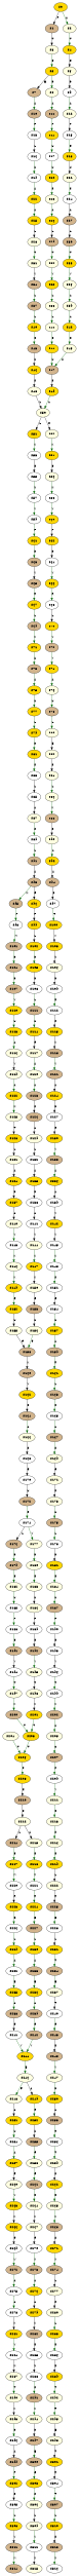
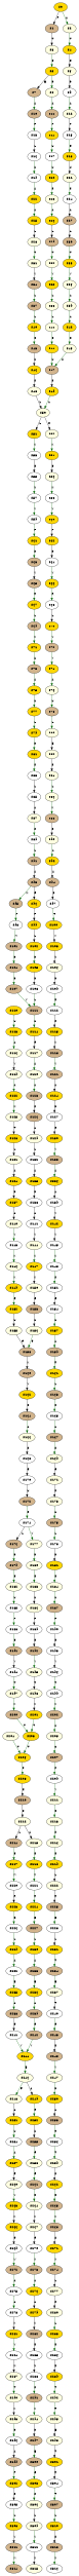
  strict digraph {
    fontname="DejaVu Sans Mono"
    node [fillcolor=gold fontname="DejaVu Sans Mono" style=filled]
    edge [color=darkgreen fontname="DejaVu Sans Mono"]
    S1 [fillcolor=tan]
    S0
    S2 [fillcolor=lightyellow]
    S3 [fillcolor=lightyellow]
    S4
    S5
    S6 [fillcolor=lightyellow]
    S7 [fillcolor=tan]
    S8 [fillcolor=lightyellow]
    S9 [fillcolor=white]
    S10 [fillcolor=tan]
    S11 [fillcolor=tan]
    S12 [fillcolor=lightyellow]
    S13 [fillcolor=white]
    S14
    S15 [fillcolor=white]
    S16 [fillcolor=white]
    S17 [fillcolor=white]
    S18
    S19 [fillcolor=white]
    S20
    S21 [fillcolor=lightyellow]
    S22
    S23 [fillcolor=lightyellow]
    S24 [fillcolor=white]
    S25
    S26
    S27 [fillcolor=tan]
    S28 [fillcolor=lightyellow]
    S29 [fillcolor=tan]
    S30 [fillcolor=tan]
    S31 [fillcolor=lightyellow]
    S32 [fillcolor=lightyellow]
    S33
    S34 [fillcolor=tan]
    S35
    S36 [fillcolor=lightyellow]
    S37 [fillcolor=tan]
    S38 [fillcolor=lightyellow]
    S39 [fillcolor=lightyellow]
    S40
    S41 [fillcolor=lightyellow]
    S42
    S43 [fillcolor=tan]
    S44
    S45 [fillcolor=lightyellow]
    S46
    S47 [fillcolor=tan]
    S48 [fillcolor=lightyellow]
    S49
    S50 [fillcolor=lightyellow]
    S51
    S52 [fillcolor=lightyellow]
    S53 [fillcolor=white]
    S54
    S55 [fillcolor=white]
    S56 [fillcolor=lightyellow]
    S57 [fillcolor=white]
    S58 [fillcolor=white]
    S59 [fillcolor=white]
    S60
    S61
    S62
    S63 [fillcolor=tan]
    S64 [fillcolor=white]
    S65 [fillcolor=tan]
    S66
    S67
    S68 [fillcolor=white]
    S69 [fillcolor=tan]
    S70
    S71
    S72 [fillcolor=tan]
    S73 [fillcolor=tan]
    S74
    S75
    S76 [fillcolor=lightyellow]
    S77
    S78 [fillcolor=tan]
    S79
    S80 [fillcolor=lightyellow]
    S81
    S82 [fillcolor=lightyellow]
    S83 [fillcolor=white]
    S84 [fillcolor=lightyellow]
    S85 [fillcolor=white]
    S86 [fillcolor=lightyellow]
    S87 [fillcolor=lightyellow]
    S88 [fillcolor=tan]
    S89 [fillcolor=white]
    S90 [fillcolor=lightyellow]
    S91 [fillcolor=tan]
    S92
    S93 [fillcolor=tan]
    S94 [fillcolor=tan]
    S95 [fillcolor=tan]
    S96
    S97 [fillcolor=white]
    S98 [fillcolor=white]
    S99
    S100
    S101 [fillcolor=tan]
    S102
    S103
    S104 [fillcolor=tan]
    S105
    S106 [fillcolor=lightyellow]
    S107 [fillcolor=tan]
    S108 [fillcolor=white]
    S109 [fillcolor=white]
    S110
    S111 [fillcolor=tan]
    S112 [fillcolor=white]
    S113
    S114
    S115
    S116 [fillcolor=lightyellow]
    S117 [fillcolor=lightyellow]
    S118 [fillcolor=tan]
    S119 [fillcolor=lightyellow]
    S120 [fillcolor=lightyellow]
    S121 [fillcolor=tan]
    S122
    S123 [fillcolor=tan]
    S124
    S125 [fillcolor=lightyellow]
    S126 [fillcolor=tan]
    S127 [fillcolor=white]
    S128
    S129 [fillcolor=lightyellow]
    S130
    S131 [fillcolor=lightyellow]
    S132 [fillcolor=white]
    S133 [fillcolor=tan]
    S134
    S135
    n137 [label=S536]
    S137
    S138 [fillcolor=white]
    S139 [fillcolor=white]
    S140 [fillcolor=lightyellow]
    S141 [fillcolor=white]
    S142
    S143 [fillcolor=white]
    S144 [fillcolor=lightyellow]
    S145 [fillcolor=white]
    S146 [fillcolor=lightyellow]
    S147
    S148 [fillcolor=white]
    S149
    S150 [fillcolor=lightyellow]
    S151 [fillcolor=white]
    S152
    S153 [fillcolor=tan]
    S154 [fillcolor=white]
    S155 [fillcolor=lightyellow]
    S156 [fillcolor=lightyellow]
    S157
    S158 [fillcolor=tan]
    S159 [fillcolor=tan]
    S160 [fillcolor=tan]
    S161
    S162
    S163 [fillcolor=tan]
    S164 [fillcolor=tan]
    S165 [fillcolor=white]
    S166 [fillcolor=lightyellow]
    S167 [fillcolor=tan]
    S168 [fillcolor=white]
    S169 [fillcolor=lightyellow]
    S170 [fillcolor=white]
    S171 [fillcolor=lightyellow]
    S172 [fillcolor=tan]
    S173 [fillcolor=lightyellow]
    S174 [fillcolor=white]
    S175 [fillcolor=tan]
    S176 [fillcolor=tan]
    S177 [fillcolor=lightyellow]
    S178 [fillcolor=white]
    S179 [fillcolor=tan]
    S180 [fillcolor=lightyellow]
    S181
    S182 [fillcolor=lightyellow]
    S183 [fillcolor=lightyellow]
    S184 [fillcolor=lightyellow]
    S185 [fillcolor=white]
    S186 [fillcolor=lightyellow]
    S187 [fillcolor=tan]
    S188 [fillcolor=white]
    S189 [fillcolor=white]
    S190 [fillcolor=white]
    S191 [fillcolor=tan]
    S192 [fillcolor=tan]
    S193 [fillcolor=white]
    S194 [fillcolor=white]
    S195 [fillcolor=lightyellow]
    S196 [fillcolor=white]
    S197 [fillcolor=lightyellow]
    S198 [fillcolor=lightyellow]
    S199 [fillcolor=white]
    S200 [fillcolor=tan]
    S201
    S202 [fillcolor=tan]
    S203
    S205 [fillcolor=lightyellow]
    S206
    S204 [fillcolor=lightyellow]
    S207 [fillcolor=tan]
    S208
    S209 [fillcolor=white]
    S210 [fillcolor=tan]
    S211 [fillcolor=lightyellow]
    S212 [fillcolor=lightyellow]
    S213 [fillcolor=lightyellow]
    S214 [fillcolor=tan]
    S215 [fillcolor=lightyellow]
    S216 [fillcolor=lightyellow]
    S217
    S218
    S219
    S220 [fillcolor=white]
    S221 [fillcolor=white]
    S222 [fillcolor=lightyellow]
    S223
    S224
    S225 [fillcolor=tan]
    S226 [fillcolor=white]
    S227 [fillcolor=tan]
    S228 [fillcolor=white]
    S229
    S230
    S231
    S232 [fillcolor=white]
    S233 [fillcolor=tan]
    S234 [fillcolor=tan]
    S235
    S236
    S237 [fillcolor=lightyellow]
    S238 [fillcolor=tan]
    S239 [fillcolor=tan]
    S240 [fillcolor=white]
    S241 [fillcolor=white]
    S242 [fillcolor=tan]
    S243 [fillcolor=tan]
    S244
    S245 [fillcolor=tan]
    S246 [fillcolor=lightyellow]
    S247 [fillcolor=lightyellow]
    S248 [fillcolor=lightyellow]
    S249
    S250
    S251
    S252
    S253 [fillcolor=tan]
    S254 [fillcolor=white]
    S255 [fillcolor=tan]
    S256 [fillcolor=white]
    S257
    S258 [fillcolor=lightyellow]
    S259 [fillcolor=lightyellow]
    S260 [fillcolor=lightyellow]
    S261 [fillcolor=tan]
    S262
    S263
    S264 [fillcolor=lightyellow]
-   S265 [fillcolor=lightyellow]
+   S265 [fillcolor=tan]
    S266
    S267 [fillcolor=lightyellow]
    S268 [fillcolor=tan]
    S269 [fillcolor=white]
    S270 [fillcolor=white]
    S271
    S272 [fillcolor=tan]
    S273 [fillcolor=tan]
    S274 [fillcolor=tan]
    S275 [fillcolor=white]
    S276
    S277 [fillcolor=lightyellow]
    S278 [fillcolor=white]
    S279
    S280 [fillcolor=lightyellow]
    S281
    S282 [fillcolor=tan]
    S283
    S284 [fillcolor=white]
    S285 [fillcolor=white]
    S286 [fillcolor=white]
    S287 [fillcolor=lightyellow]
    S288 [fillcolor=white]
    S289
    S290 [fillcolor=lightyellow]
    S291 [fillcolor=tan]
    S292 [fillcolor=lightyellow]
    S293 [fillcolor=lightyellow]
    S294 [fillcolor=lightyellow]
    S295 [fillcolor=lightyellow]
    S296 [fillcolor=white]
    S297 [fillcolor=tan]
    S298 [fillcolor=lightyellow]
    S299 [fillcolor=tan]
    S300 [fillcolor=tan]
    S301
    S302
    S303
    S304 [fillcolor=white]
    S305 [fillcolor=white]
    S306 [fillcolor=lightyellow]
    S307 [fillcolor=tan]
    S308
    S309 [fillcolor=lightyellow]
    S310
    S311 [fillcolor=tan]
    S312 [fillcolor=white]
    S313 [fillcolor=tan]
    S314 [fillcolor=tan]
    S315 [fillcolor=lightyellow]
    S316 [fillcolor=white]
    S1 -> S3 [color=black label=T]
    S0 -> S1 [color=black label=P]
    S0 -> S2 [label=A]
    S2 -> S4 [label=T]
    S3 -> S5 [label=F]
    S4 -> S6 [color=black label=F]
    S5 -> S7 [color=black label=E]
    S5 -> S8 [label=D]
    S6 -> S9 [color=black label=D]
    S7 -> S10 [label=A]
    S8 -> S11 [label=A]
    S9 -> S12 [label=A]
    S10 -> S13 [label=P]
    S11 -> S14 [label=P]
    S12 -> S15 [color=black label=P]
    S13 -> S16 [color=black label=L]
    S14 -> S17 [label=H]
    S15 -> S18 [label=F]
    S16 -> S19 [label=H]
    S17 -> S20 [label=H]
    S18 -> S21 [color=black label=H]
    S19 -> S22 [label=A]
    S20 -> S23 [label=S]
    S21 -> S24 [label=S]
    S22 -> S25 [label=A]
    S23 -> S26 [label=A]
    S24 -> S27 [color=black label=A]
    S25 -> S28 [color=black label=L]
    S26 -> S29 [color=black label=L]
    S27 -> S30 [color=black label=L]
    S28 -> S31 [label=T]
    S29 -> S32 [label=T]
    S30 -> S33 [label=T]
    S31 -> S34 [color=black label=V]
    S32 -> S35 [label=V]
    S33 -> S36 [label=V]
    S34 -> S37 [label=L]
    S35 -> S38 [label=L]
    S36 -> S39 [label=L]
    S37 -> S40 [label=L]
    S38 -> S41 [label=L]
    S39 -> S42 [label=L]
    S40 -> S43 [label=C]
    S41 -> S44 [label=C]
    S42 -> S45 [label=C]
    S43 -> S46 [color=black label=H]
    S44 -> S47 [label=H]
    S45 -> S47 [label=H]
    S46 -> S48 [color=black label=S]
    S47 -> S49 [color=black label=S]
    S48 -> S50 [color=black label=L]
    S49 -> S50 [label=L]
    S50 -> S51 [color=black label=L]
    S50 -> S52 [color=black label=F]
    S51 -> S53 [label=K]
    S52 -> S54 [label=K]
    S53 -> S55 [color=black label=F]
    S54 -> S56 [color=black label=F]
    S55 -> S57 [label=N]
    S56 -> S58 [label=N]
    S57 -> S59 [label=V]
    S58 -> S60 [label=V]
    S59 -> S61 [label=P]
    S60 -> S62 [color=black label=P]
    S61 -> S63 [label=D]
    S62 -> S64 [color=black label=D]
    S63 -> S65 [color=black label=V]
    S64 -> S66 [label=V]
    S65 -> S67 [label=R]
    S66 -> S68 [label=R]
    S67 -> S69 [label=L]
    S68 -> S70 [color=black label=L]
    S69 -> S71 [label=K]
    S70 -> S72 [label=V]
    S71 -> S73 [label=H]
    S72 -> S74 [label=Y]
    S73 -> S75 [label=A]
    S74 -> S76 [label=A]
    S75 -> S77 [label=H]
    S76 -> S78 [label=H]
    S77 -> S79 [label=L]
    S78 -> S80 [label=L]
    S79 -> S81 [label=D]
    S80 -> S82 [color=black label=E]
    S81 -> S83 [label=S]
    S82 -> S84 [color=black label=S]
    S83 -> S85 [color=black label=L]
    S84 -> S86 [label=L]
    S85 -> S87 [color=black label=A]
    S86 -> S88 [label=K]
    S87 -> S89 [label=S]
    S88 -> S90 [color=black label=S]
    S89 -> S91 [label=L]
    S90 -> S92 [label=L]
    S91 -> S93 [color=black label=A]
    S92 -> S94 [color=black label=A]
    S93 -> S95 [label=N]
    S93 -> S96 [color=black label=G]
    S94 -> S97 [color=black label=S]
    S95 -> S98 [label=P]
    S96 -> S99 [color=black label=P]
    S97 -> S100 [label=T]
    S98 -> S101 [label=M]
    S99 -> S102 [color=black label=L]
    S100 -> S103 [color=black label=V]
    S101 -> S104 [label=D]
    S102 -> S105 [label=D]
    S103 -> S106 [color=black label=N]
    S104 -> S107 [label=D]
    S105 -> S108 [color=black label=D]
    S106 -> S109 [color=black label=D]
-   S107 -> S110 [label=V]
+   S107 -> S111 [label=V]
    S108 -> S111 [label=L]
    S109 -> S112 [label=I]
    S110 -> S113 [label=H]
    S111 -> S114 [label=H]
    S112 -> S115 [color=black label=S]
    S113 -> S116 [label=A]
    S114 -> S117 [color=black label=G]
    S115 -> S118 [color=black label=K]
    S116 -> S119 [color=black label=V]
    S117 -> S120 [label=A]
    S118 -> S121 [label=V]
    S119 -> S122 [label=A]
    S120 -> S123 [label=A]
    S121 -> S124 [color=black label=A]
    S122 -> S125 [label=N]
    S123 -> S126 [color=black label=S]
    S124 -> S127 [color=black label=D]
    S125 -> S128 [color=black label=T]
    S126 -> S129 [color=black label=A]
    S127 -> S130 [color=black label=G]
    S128 -> S131 [color=black label=L]
    S129 -> S132 [color=black label=L]
    S130 -> S133 [label=V]
    S131 -> S134 [color=black label=A]
    S132 -> S135 [color=black label=A]
    S133 -> n137 [label=A]
    S134 -> S137 [color=black label=D]
    S135 -> S138 [color=black label=D]
    n137 -> S139 [color=black label=A]
    S137 -> S140 [color=black label=A]
    S138 -> S141 [color=black label=A]
    S139 -> S142 [color=black label=V]
    S140 -> S143 [label=V]
    S141 -> S144 [color=black label=V]
    S142 -> S145 [color=black label=V]
    S143 -> S146 [label=K]
    S144 -> S147 [label=K]
    S145 -> S148 [label=K]
    S146 -> S149 [label=K]
    S147 -> S150 [color=black label=K]
    S148 -> S151 [label=S]
    S149 -> S152 [label=G]
    S150 -> S153 [color=black label=G]
    S151 -> S154 [color=black label=G]
    S152 -> S155 [color=black label=H]
    S153 -> S156 [color=black label=H]
    S154 -> S157 [label=H]
    S155 -> S158 [color=black label=G]
    S156 -> S158 [label=G]
    S157 -> S159 [label=A]
    S158 -> S160 [color=black label=K]
    S159 -> S161 [label=R]
    S160 -> S162 [color=black label=V]
    S161 -> S163 [label=L]
    S162 -> S164 [color=black label=Q]
    S163 -> S165 [label=Q]
    S164 -> S166 [label=A]
    S165 -> S167 [label=A]
    S166 -> S168 [color=black label=S]
    S167 -> S169 [label=S]
    S168 -> S170 [color=black label=G]
    S169 -> S171 [color=black label=G]
    S170 -> S172 [color=black label=H]
    S171 -> S173 [color=black label=S]
    S172 -> S174 [label=S]
    S173 -> S175 [label=H]
    S174 -> S176 [color=black label=L]
    S174 -> S177 [label=V]
    S175 -> S178 [label=L]
    S176 -> S179 [label=D]
    S177 -> S180 [label=D]
    S178 -> S181 [color=black label=D]
    S179 -> S182 [label=F]
    S180 -> S183 [label=F]
    S181 -> S184 [label=F]
    S182 -> S185 [label=H]
    S183 -> S186 [color=black label=H]
    S184 -> S187 [label=H]
    S185 -> S188 [label=P]
    S186 -> S189 [color=black label=P]
    S187 -> S190 [label=P]
    S188 -> S191 [label=F]
    S189 -> S192 [color=black label=F]
    S190 -> S193 [color=black label=F]
    S191 -> S194 [color=black label=Y]
    S192 -> S195 [label=Y]
    S193 -> S196 [color=black label=Y]
    S194 -> S197 [label=T]
    S195 -> S198 [color=black label=T]
    S196 -> S199 [label=T]
    S197 -> S200 [label=K]
    S198 -> S201 [color=black label=K]
    S199 -> S202 [label=K]
    S200 -> S203 [label=T]
    S201 -> S203 [label=T]
    S202 -> S205 [label=A]
    S203 -> S206 [label=T]
    S205 -> S207 [label=Q]
    S206 -> S208 [label=P]
    S204 -> S206 [label=T]
    S207 -> S209 [label=P]
    S208 -> S210 [color=black label=F]
    S209 -> S211 [label=Y]
    S210 -> S212 [color=black label=S]
    S211 -> S213 [label=C]
    S212 -> S214 [color=black label=L]
    S212 -> S215 [color=black label=A]
    S213 -> S216 [label=S]
    S214 -> S217 [label=F]
    S215 -> S218 [label=F]
    S216 -> S219 [label=F]
    S217 -> S220 [label=M]
    S218 -> S221 [label=M]
    S219 -> S222 [color=black label=L]
    S220 -> S223 [color=black label=R]
    S221 -> S224 [label=R]
    S222 -> S225 [color=black label=R]
    S223 -> S226 [label=E]
    S224 -> S227 [label=E]
    S225 -> S228 [label=E]
    S226 -> S229 [label=L]
    S227 -> S230 [label=L]
    S228 -> S231 [color=black label=L]
    S229 -> S232 [label=A]
    S230 -> S233 [label=A]
    S231 -> S234 [label=T]
    S232 -> S235 [label=E]
    S233 -> S236 [label=E]
    S234 -> S237 [label=E]
    S235 -> S238 [label=A]
    S236 -> S239 [label=A]
    S237 -> S240 [color=black label=T]
    S238 -> S241 [color=black label=G]
    S239 -> S242 [label=G]
    S240 -> S243 [label=G]
    S241 -> S244 [label=Y]
    S242 -> S244 [label=Y]
    S243 -> S245 [color=black label=I]
    S244 -> S246 [label=E]
    S245 -> S247 [label=V]
    S246 -> S248 [label=G]
    S246 -> S249 [color=black label=A]
    S247 -> S250 [label=D]
    S248 -> S251 [color=black label=A]
    S249 -> S252 [label=G]
    S250 -> S253 [color=black label=A]
    S251 -> S254 [label=H]
    S252 -> S255 [color=black label=H]
    S253 -> S256 [label=Q]
    S254 -> S257 [label=A]
    S255 -> S258 [label=G]
    S256 -> S259 [label=T]
    S257 -> S260 [color=black label=G]
    S258 -> S261 [label=G]
    S259 -> S262 [color=black label=S]
    S260 -> S263 [label=V]
    S261 -> S264 [label=I]
    S262 -> S265 [label=I]
    S263 -> S266 [color=black label=K]
    S264 -> S267 [color=black label=K]
    S265 -> S268 [label=K]
    S266 -> S269 [color=black label=G]
    S267 -> S270 [color=black label=G]
    S268 -> S271 [color=black label=S]
    S269 -> S272 [label=W]
    S270 -> S273 [label=W]
    S271 -> S274 [label=W]
    S272 -> S275 [label=A]
    S273 -> S276 [label=A]
    S274 -> S277 [color=black label=L]
    S275 -> S278 [label=A]
    S276 -> S279 [color=black label=A]
    S277 -> S280 [color=black label=S]
    S278 -> S281 [color=black label=K]
    S279 -> S282 [color=black label=K]
    S280 -> S283 [label=L]
    S281 -> S284 [label=V]
    S282 -> S285 [color=black label=I]
    S283 -> S286 [label=I]
    S284 -> S287 [color=black label=N]
    S285 -> S288 [color=black label=N]
    S286 -> S289 [color=black label=I]
    S287 -> S290 [label=T]
    S288 -> S291 [label=S]
    S289 -> S292 [label=T]
    S290 -> S293 [color=black label=K]
    S291 -> S294 [label=K]
    S292 -> S295 [label=R]
    S293 -> S296 [label=D]
    S294 -> S297 [color=black label=D]
    S295 -> S298 [color=black label=E]
    S296 -> S299 [color=black label=A]
    S297 -> S300 [label=E]
    S298 -> S301 [color=black label=T]
    S299 -> S302 [label=P]
    S300 -> S303 [label=G]
    S301 -> S304 [color=black label=R]
    S302 -> S305 [color=black label=S]
    S303 -> S306 [label=S]
    S304 -> S307 [label=T]
    S305 -> S308 [label=L]
    S306 -> S309 [color=black label=L]
    S307 -> S310 [label=L]
    S308 -> S311 [color=black label=V]
    S309 -> S312 [label=V]
    S310 -> S313 [color=black label=S]
    S311 -> S314 [label=M]
    S312 -> S315 [color=black label=M]
    S313 -> S316 [label=M]
  }
